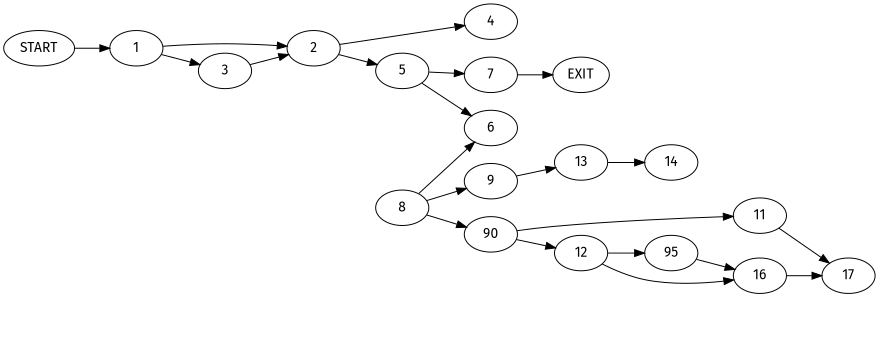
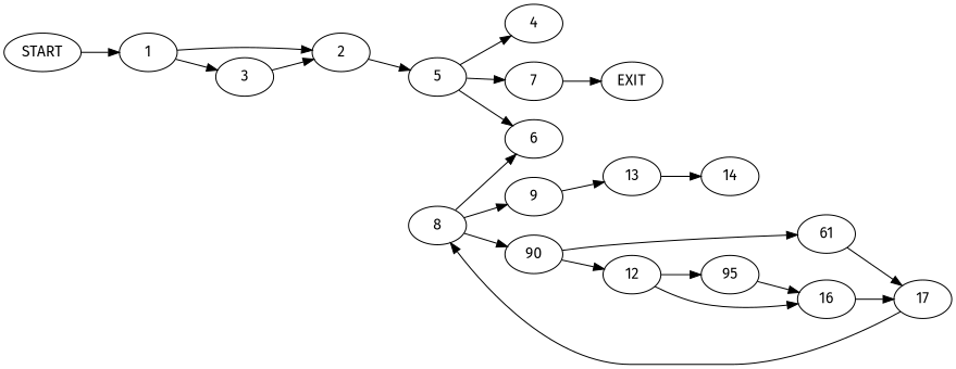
  digraph {
    fontname="Fira Sans"
    rankdir=LR
    node [fontname="Fira Sans"]
    edge [fontname="Fira Sans"]
    n1 [label=START]
    1
    2
    3
    n5 [label=EXIT]
    4
    5
    6
    7
    8
    9
    n12 [label=90]
    13
-   11
+   11 [label=61]
    12
    14
    17
    n18 [label=95]
    16
    n1 -> 1
    1 -> 2
    1 -> 3
-   2 -> 4
+   5 -> 4
    2 -> 5
    3 -> 2
    5 -> 6
    5 -> 7
    7 -> n5
    8 -> 6
    8 -> 9
    8 -> n12
    9 -> 13
    n12 -> 11
    n12 -> 12
    13 -> 14
    11 -> 17
    12 -> n18
    12 -> 16
+   17 -> 8
    n18 -> 16
    16 -> 17
  }
